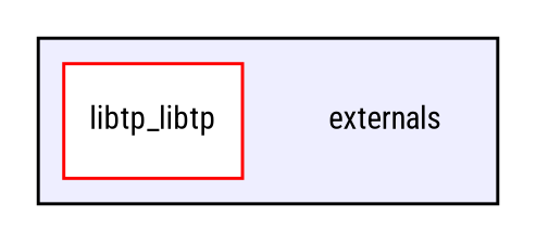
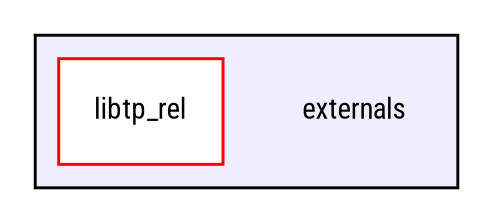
  digraph {
    compound=true
    fontname="Roboto Condensed"
    node [fontname="Roboto Condensed" fontsize=10 color=red]
    n1 [label=externals shape=plaintext]
-   n2 [fillcolor=white label=libtp_libtp shape=box style=filled]
+   n2 [fillcolor=white label=libtp_rel shape=box style=filled]
    subgraph cluster_1 {
      bgcolor="#eeeeff"
      pencolor=black
      n1
      n2
    }
  }
